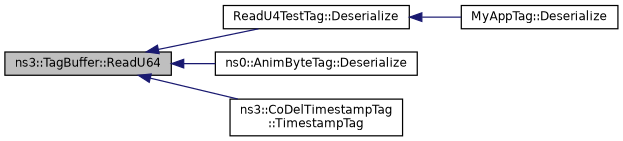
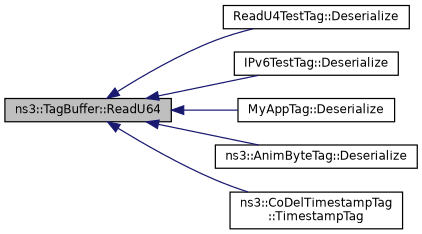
  digraph {
    rankdir=LR
    node [color=black fillcolor=white fontname=Helvetica fontsize=10 shape=record style=filled]
    edge [color=midnightblue dir=back fontname=Helvetica fontsize=10 labelfontname=Helvetica labelfontsize=10 style=solid]
    n1 [fillcolor=grey75 fontcolor=black height=0.2 label="ns3::TagBuffer::ReadU64" width=0.4]
    n2 [height=0.2 label="ReadU4TestTag::Deserialize" width=0.4]
+   n3 [height=0.2 label="IPv6TestTag::Deserialize" width=0.4]
    n4 [height=0.2 label="MyAppTag::Deserialize" width=0.4]
-   n5 [height=0.2 label="ns0::AnimByteTag::Deserialize" width=0.4]
+   n5 [height=0.2 label="ns3::AnimByteTag::Deserialize" width=0.4]
    n6 [height=0.2 label="ns3::CoDelTimestampTag\l::TimestampTag" width=0.4]
    n1 -> n2
-   n2 -> n4
+   n1 -> n3
+   n1 -> n4
    n1 -> n5
    n1 -> n6
  }
